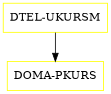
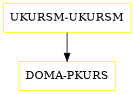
  digraph {
    node [color=yellow shape=box]
-   "DTEL-UKURSM"
+   "DTEL-UKURSM" [label="UKURSM-UKURSM"]
    "DOMA-PKURS"
    "DTEL-UKURSM" -> "DOMA-PKURS"
  }
